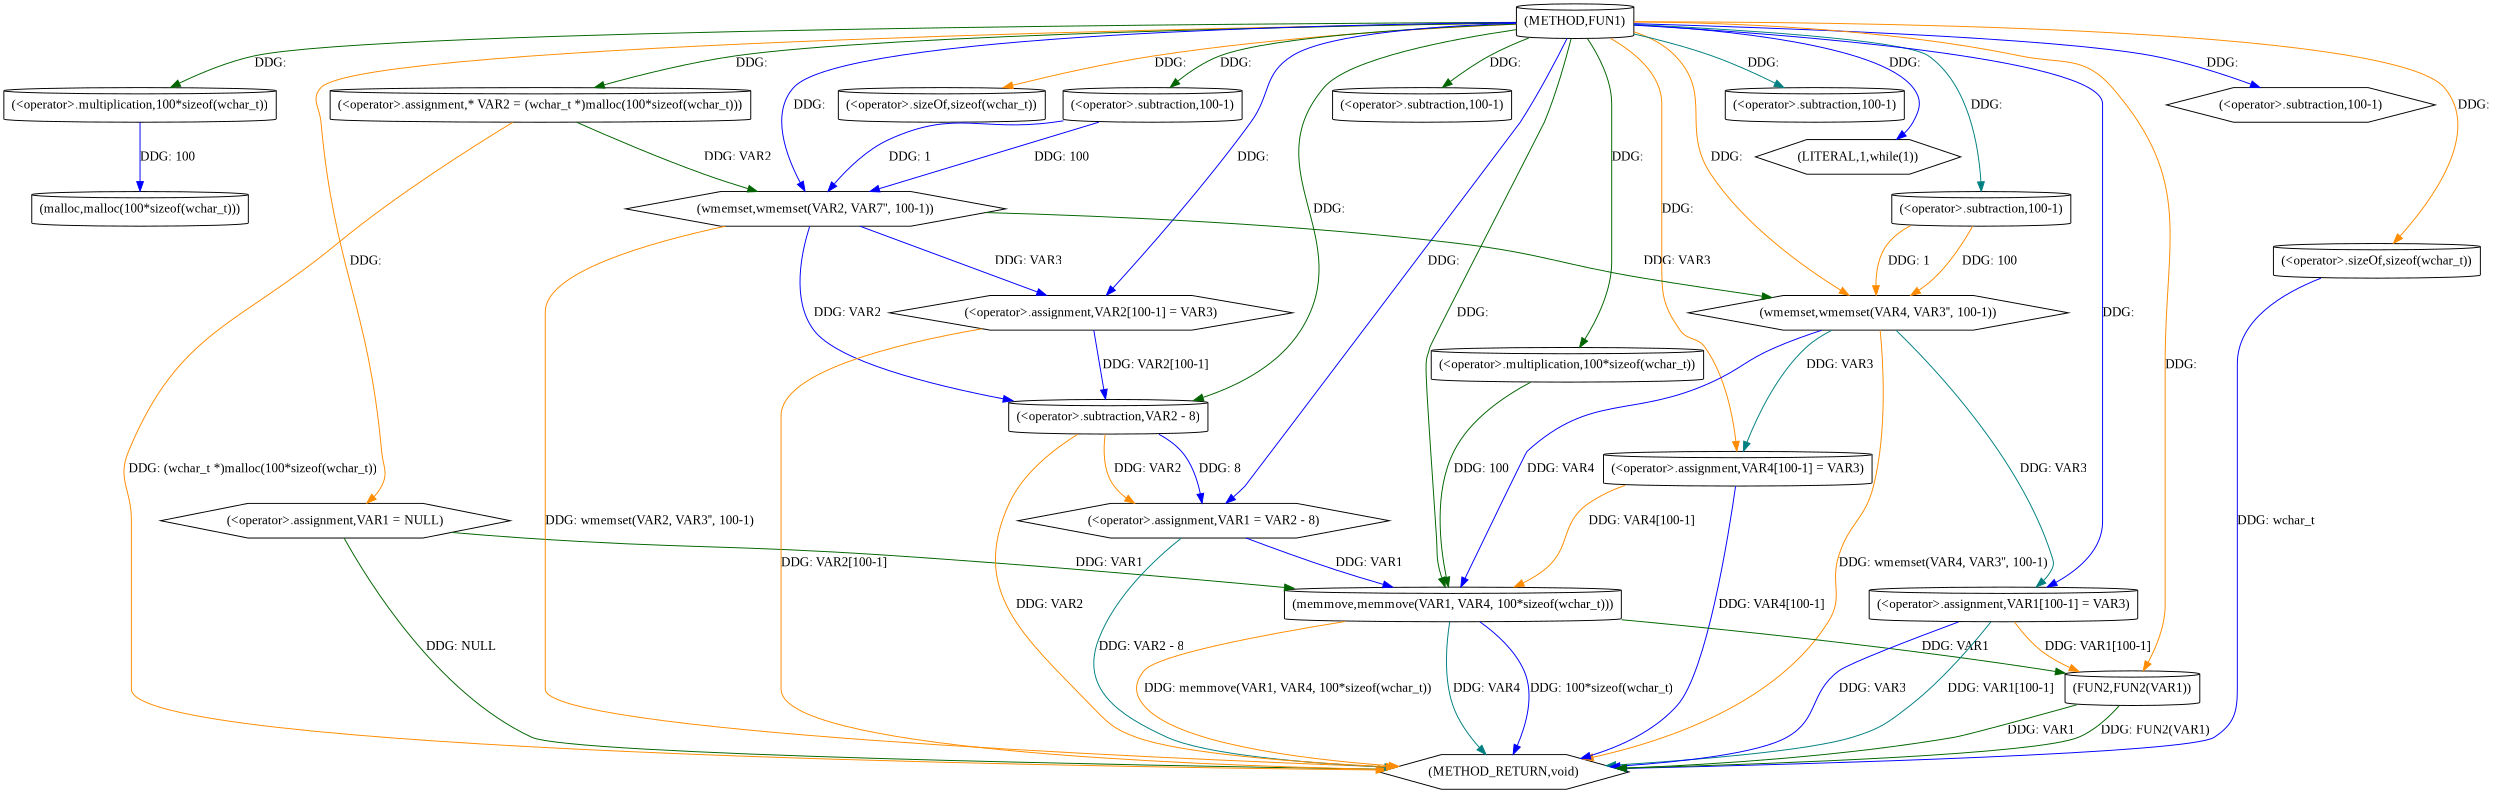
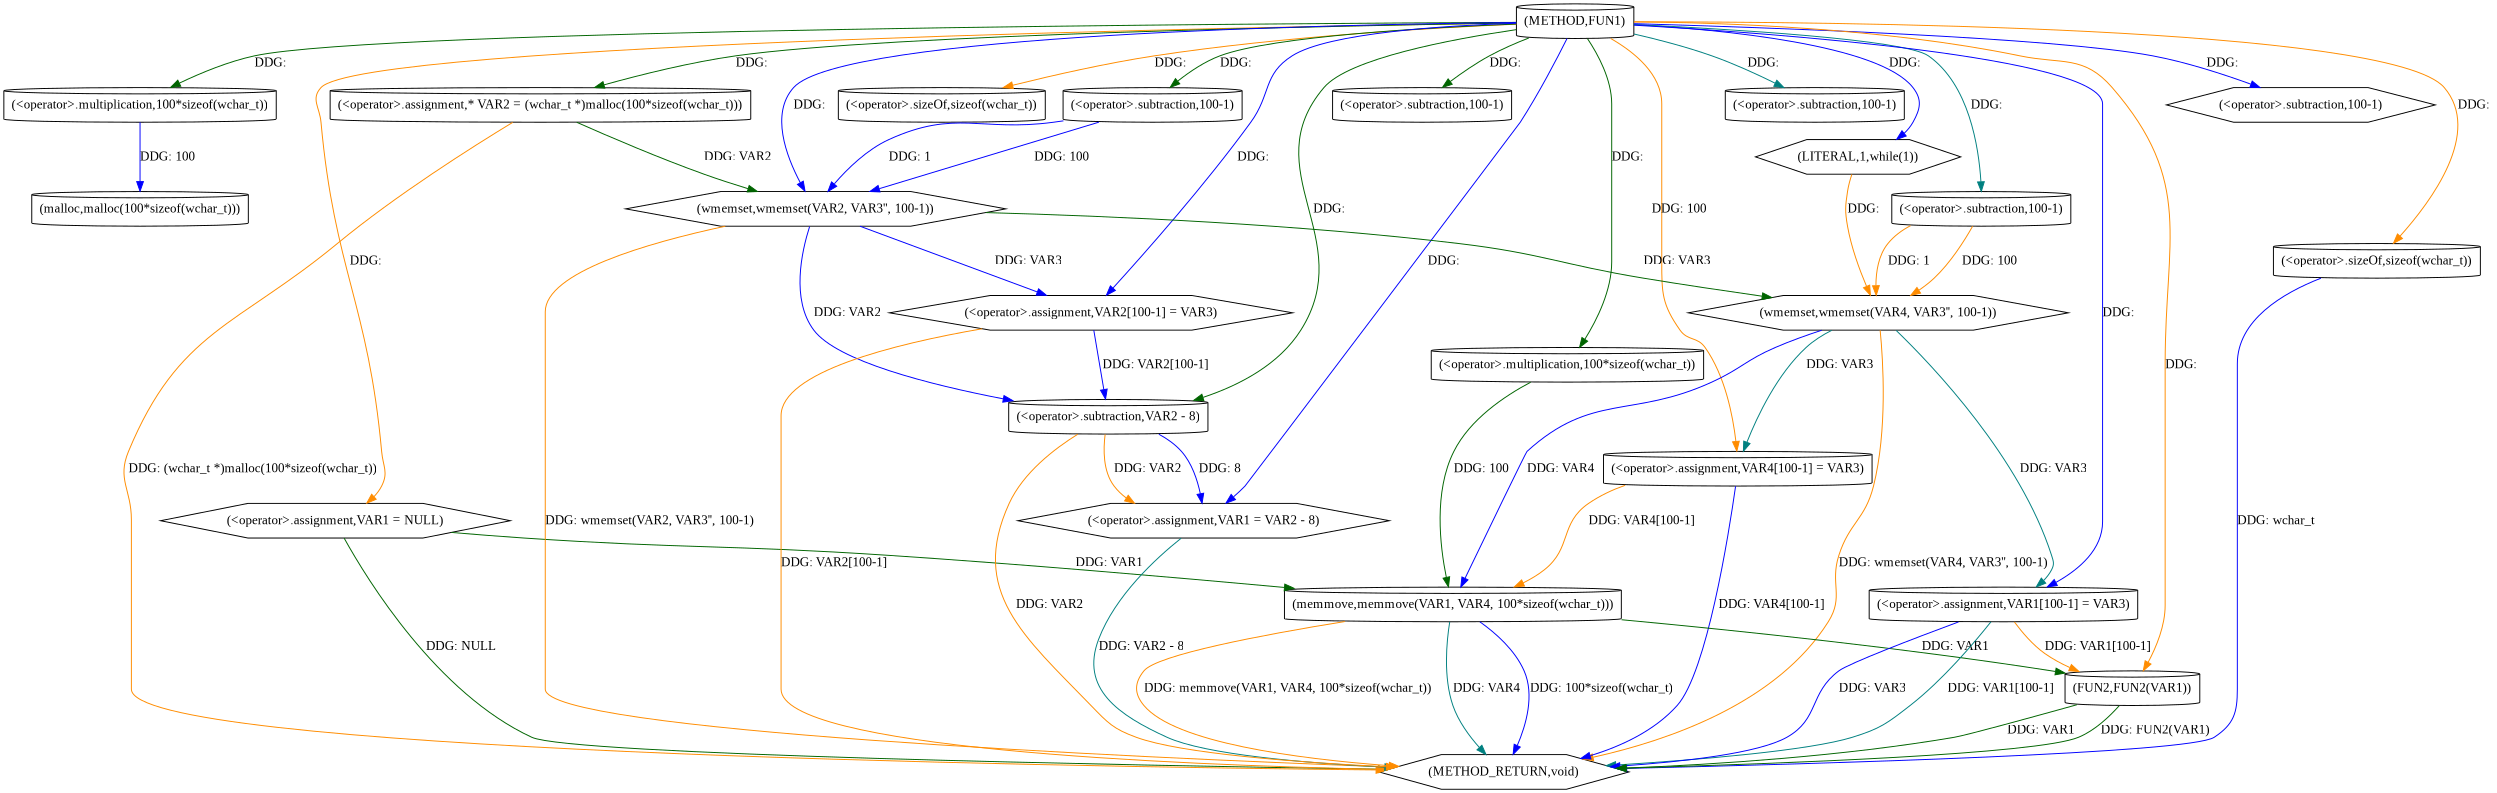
  digraph {
    fontname="Liberation Serif"
    node [fontname="Liberation Serif" shape=cylinder]
    edge [color=blue fontname="Liberation Serif"]
    n1 [label="(METHOD,FUN1)"]
    n2 [label="(<operator>.assignment,VAR1 = NULL)" shape=hexagon]
    n3 [label="(LITERAL,1,while(1))" shape=hexagon]
    n4 [label="(<operator>.assignment,* VAR2 = (wchar_t *)malloc(100*sizeof(wchar_t)))"]
    n5 [label="(<operator>.multiplication,100*sizeof(wchar_t))"]
    n6 [label="(<operator>.sizeOf,sizeof(wchar_t))"]
-   n7 [label="(wmemset,wmemset(VAR2, VAR7'', 100-1))" shape=hexagon]
+   n7 [label="(wmemset,wmemset(VAR2, VAR3'', 100-1))" shape=hexagon]
    n8 [label="(<operator>.subtraction,100-1)"]
    n9 [label="(<operator>.assignment,VAR2[100-1] = VAR3)" shape=hexagon]
    n10 [label="(<operator>.subtraction,100-1)"]
    n11 [label="(<operator>.assignment,VAR1 = VAR2 - 8)" shape=hexagon]
    n12 [label="(<operator>.subtraction,VAR2 - 8)"]
    n13 [label="(wmemset,wmemset(VAR4, VAR3'', 100-1))" shape=hexagon]
    n14 [label="(<operator>.subtraction,100-1)"]
    n15 [label="(<operator>.assignment,VAR4[100-1] = VAR3)"]
    n16 [label="(<operator>.subtraction,100-1)"]
    n17 [label="(memmove,memmove(VAR1, VAR4, 100*sizeof(wchar_t)))"]
    n18 [label="(<operator>.multiplication,100*sizeof(wchar_t))"]
    n19 [label="(<operator>.sizeOf,sizeof(wchar_t))"]
    n20 [label="(<operator>.assignment,VAR1[100-1] = VAR3)"]
    n21 [label="(<operator>.subtraction,100-1)" shape=hexagon]
    n22 [label="(FUN2,FUN2(VAR1))"]
    n23 [label="(METHOD_RETURN,void)" shape=hexagon]
    n24 [label="(malloc,malloc(100*sizeof(wchar_t)))"]
    n1 -> n2 [color=darkorange label="DDG: "]
    n1 -> n3 [label="DDG: "]
    n1 -> n4 [color=darkgreen label="DDG: "]
    n1 -> n5 [color=darkgreen label="DDG: "]
    n1 -> n6 [color=darkorange label="DDG: "]
    n1 -> n7 [label="DDG: "]
    n1 -> n8 [color=darkgreen label="DDG: "]
    n1 -> n9 [label="DDG: "]
    n1 -> n10 [color=darkgreen label="DDG: "]
    n1 -> n11 [label="DDG: "]
    n1 -> n12 [color=darkgreen label="DDG: "]
-   n1 -> n13 [color=darkorange label="DDG: "]
+   n3 -> n13 [color=darkorange label="DDG: "]
    n1 -> n14 [color=teal label="DDG: "]
-   n1 -> n15 [color=darkorange label="DDG: "]
+   n1 -> n15 [color=darkorange label="DDG: 100"]
    n1 -> n16 [color=teal label="DDG: "]
-   n1 -> n17 [color=darkgreen label="DDG: "]
    n1 -> n18 [color=darkgreen label="DDG: "]
    n1 -> n19 [color=darkorange label="DDG: "]
    n1 -> n20 [label="DDG: "]
    n1 -> n21 [label="DDG: "]
    n1 -> n22 [color=darkorange label="DDG: "]
    n2 -> n17 [color=darkgreen label="DDG: VAR1"]
    n2 -> n23 [color=darkgreen label="DDG: NULL"]
    n4 -> n7 [color=darkgreen label="DDG: VAR2"]
    n4 -> n23 [color=darkorange label="DDG: (wchar_t *)malloc(100*sizeof(wchar_t))"]
    n5 -> n24 [label="DDG: 100"]
    n7 -> n9 [label="DDG: VAR3"]
    n7 -> n12 [label="DDG: VAR2"]
    n7 -> n13 [color=darkgreen label="DDG: VAR3"]
    n7 -> n23 [color=darkorange label="DDG: wmemset(VAR2, VAR3'', 100-1)"]
    n8 -> n7 [label="DDG: 100"]
    n8 -> n7 [label="DDG: 1"]
    n9 -> n12 [label="DDG: VAR2[100-1]"]
    n9 -> n23 [color=darkorange label="DDG: VAR2[100-1]"]
-   n11 -> n17 [label="DDG: VAR1"]
    n11 -> n23 [color=teal label="DDG: VAR2 - 8"]
    n12 -> n11 [color=darkorange label="DDG: VAR2"]
    n12 -> n11 [label="DDG: 8"]
    n12 -> n23 [color=darkorange label="DDG: VAR2"]
    n13 -> n15 [color=teal label="DDG: VAR3"]
    n13 -> n17 [label="DDG: VAR4"]
    n13 -> n20 [color=teal label="DDG: VAR3"]
    n13 -> n23 [color=darkorange label="DDG: wmemset(VAR4, VAR3'', 100-1)"]
    n14 -> n13 [color=darkorange label="DDG: 100"]
    n14 -> n13 [color=darkorange label="DDG: 1"]
    n15 -> n17 [color=darkorange label="DDG: VAR4[100-1]"]
    n15 -> n23 [label="DDG: VAR4[100-1]"]
    n17 -> n22 [color=darkgreen label="DDG: VAR1"]
    n17 -> n23 [label="DDG: 100*sizeof(wchar_t)"]
    n17 -> n23 [color=darkorange label="DDG: memmove(VAR1, VAR4, 100*sizeof(wchar_t))"]
    n17 -> n23 [color=teal label="DDG: VAR4"]
    n18 -> n17 [color=darkgreen label="DDG: 100"]
    n19 -> n23 [label="DDG: wchar_t"]
    n20 -> n22 [color=darkorange label="DDG: VAR1[100-1]"]
    n20 -> n23 [color=teal label="DDG: VAR1[100-1]"]
    n20 -> n23 [label="DDG: VAR3"]
    n22 -> n23 [color=darkgreen label="DDG: VAR1"]
    n22 -> n23 [color=darkgreen label="DDG: FUN2(VAR1)"]
  }
